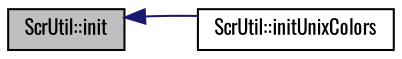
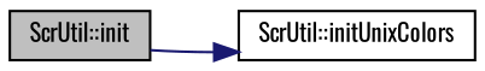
  digraph {
    rankdir=LR
    fontname=Oswald
    node [color=black fontname=Oswald fontsize=10 shape=record]
    n1 [fillcolor=grey75 fontcolor=black height=0.2 label="ScrUtil::init" style=filled width=0.4]
    n2 [height=0.2 label="ScrUtil::initUnixColors" width=0.4]
-   n2 -> n1 [color=midnightblue fontname=Oswald fontsize=10 labelfontname=Helvetica labelfontsize=10 style=solid]
+   n1 -> n2 [color=midnightblue fontname=Oswald fontsize=10 labelfontname=Helvetica labelfontsize=10 style=solid]
  }
